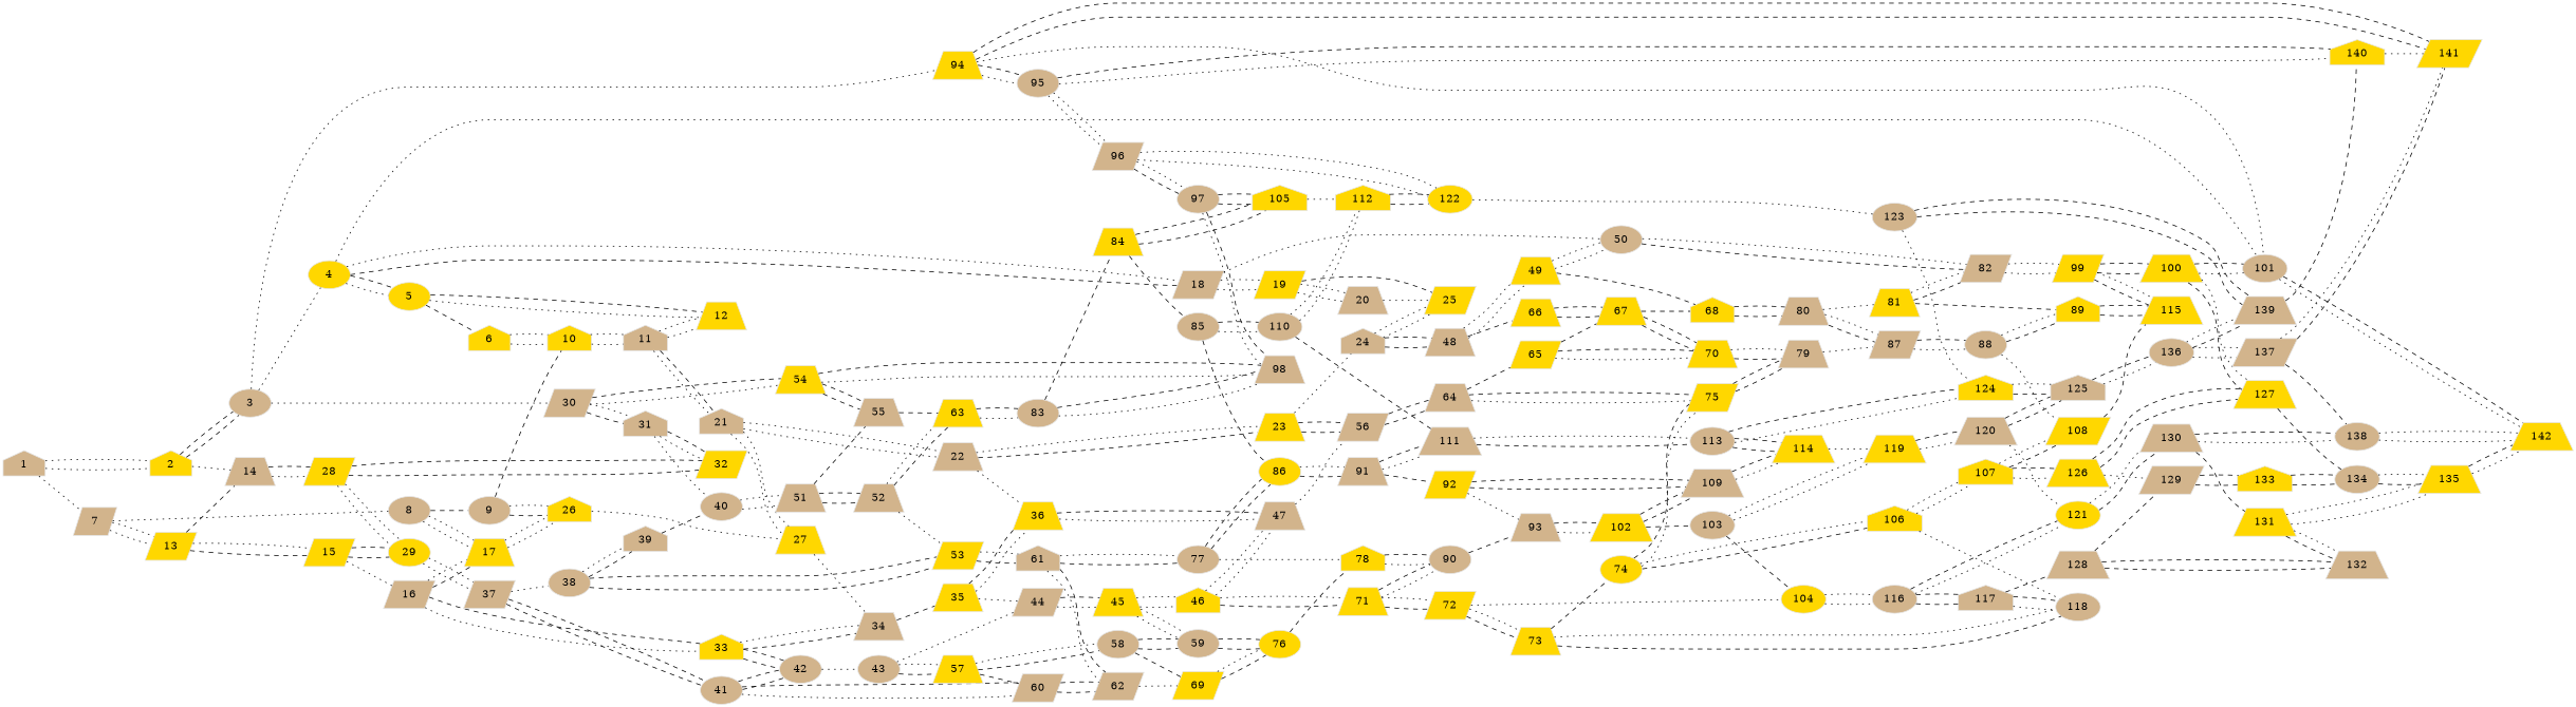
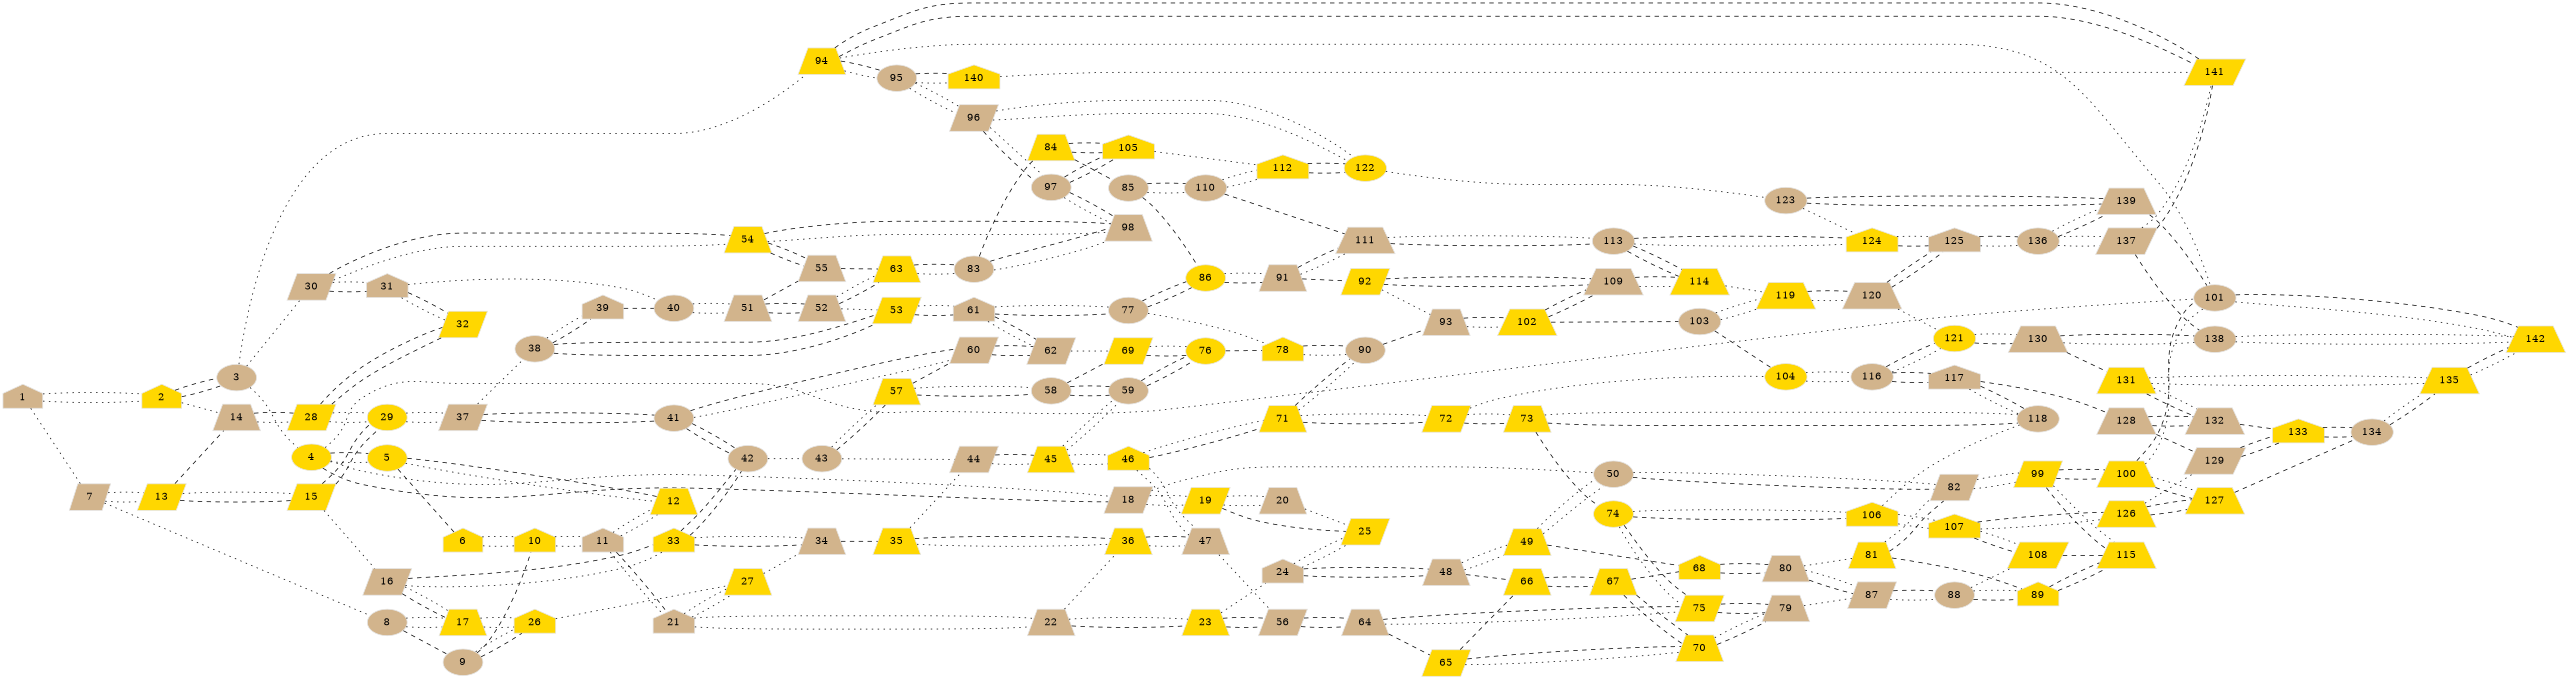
  graph {
    rankdir=LR
    node [color=gray90 fillcolor=tan shape=trapezium style=filled]
    edge [style=dashed]
    1 [shape=house]
    2 [fillcolor=gold shape=house]
    7 [shape=parallelogram]
    3 [shape=ellipse]
    14
    8 [shape=ellipse]
    13 [fillcolor=gold shape=parallelogram]
    4 [fillcolor=gold shape=ellipse]
    30 [shape=parallelogram]
    94 [fillcolor=gold]
    28 [fillcolor=gold shape=parallelogram]
    5 [fillcolor=gold shape=ellipse]
    18 [shape=parallelogram]
    101 [shape=ellipse]
    31 [shape=house]
    54 [fillcolor=gold]
    95 [shape=ellipse]
    141 [fillcolor=gold shape=parallelogram]
    6 [fillcolor=gold shape=house]
    12 [fillcolor=gold]
    19 [fillcolor=gold shape=parallelogram]
    50 [shape=ellipse]
    142 [fillcolor=gold]
    10 [fillcolor=gold shape=house]
    11 [shape=house]
    9 [shape=ellipse]
    17 [fillcolor=gold]
    15 [fillcolor=gold shape=parallelogram]
    26 [fillcolor=gold shape=house]
    27 [fillcolor=gold]
    21 [shape=house]
    22
    16 [shape=parallelogram]
    29 [fillcolor=gold shape=ellipse]
    32 [fillcolor=gold shape=parallelogram]
    33 [fillcolor=gold shape=house]
    37 [shape=parallelogram]
    34
    42 [shape=ellipse]
    20
    25 [fillcolor=gold shape=parallelogram]
    82 [shape=parallelogram]
    23 [fillcolor=gold]
    36 [fillcolor=gold]
    24 [shape=house]
    56 [shape=parallelogram]
    47
    48
    64
    49 [fillcolor=gold]
    66 [fillcolor=gold]
    35 [fillcolor=gold]
    38 [shape=ellipse]
    41 [shape=ellipse]
    40 [shape=ellipse]
    55
    98
    51
    43 [shape=ellipse]
    44 [shape=parallelogram]
    45 [fillcolor=gold]
    39 [shape=house]
    53 [fillcolor=gold shape=parallelogram]
    60 [shape=parallelogram]
    61 [shape=house]
    52
    62 [shape=parallelogram]
    57 [fillcolor=gold]
    58 [shape=ellipse]
    46 [fillcolor=gold shape=house]
    59 [shape=ellipse]
    71 [fillcolor=gold]
    76 [fillcolor=gold shape=ellipse]
    72 [fillcolor=gold shape=parallelogram]
    90 [shape=ellipse]
    68 [fillcolor=gold shape=house]
    67 [fillcolor=gold]
    80
    99 [fillcolor=gold shape=parallelogram]
    63 [fillcolor=gold]
    83 [shape=ellipse]
    77 [shape=ellipse]
    65 [fillcolor=gold shape=parallelogram]
    75 [fillcolor=gold shape=parallelogram]
    69 [fillcolor=gold shape=parallelogram]
    78 [fillcolor=gold shape=house]
    86 [fillcolor=gold shape=ellipse]
    84 [fillcolor=gold]
    70 [fillcolor=gold]
    79
    87 [shape=parallelogram]
    81 [fillcolor=gold]
    73 [fillcolor=gold]
    104 [fillcolor=gold shape=ellipse]
    93
    74 [fillcolor=gold shape=ellipse]
    118 [shape=ellipse]
    116 [shape=ellipse]
    106 [fillcolor=gold shape=house]
    107 [fillcolor=gold shape=house]
    91
    88 [shape=ellipse]
    89 [fillcolor=gold shape=house]
    115 [fillcolor=gold]
    100 [fillcolor=gold]
    85 [shape=ellipse]
    105 [fillcolor=gold shape=house]
    110 [shape=ellipse]
    112 [fillcolor=gold shape=house]
    111
    92 [fillcolor=gold shape=parallelogram]
    108 [fillcolor=gold shape=parallelogram]
    102 [fillcolor=gold]
    109
    113 [shape=ellipse]
    114 [fillcolor=gold]
    103 [shape=ellipse]
    96 [shape=parallelogram]
    140 [fillcolor=gold shape=house]
    97 [shape=ellipse]
    122 [fillcolor=gold shape=ellipse]
    123 [shape=ellipse]
    127 [fillcolor=gold]
    134 [shape=ellipse]
    119 [fillcolor=gold]
    120
    117 [shape=house]
    121 [fillcolor=gold shape=ellipse]
    126 [fillcolor=gold]
    129 [shape=parallelogram]
    124 [fillcolor=gold shape=house]
    125 [shape=house]
    128
    130
    132
    136 [shape=ellipse]
    131 [fillcolor=gold]
    138 [shape=ellipse]
    139
    137 [shape=parallelogram]
    133 [fillcolor=gold shape=house]
    135 [fillcolor=gold]
    1 -- 2 [style=dotted]
    1 -- 2 [style=dotted]
    1 -- 7 [style=dotted]
    2 -- 3
    2 -- 3
    2 -- 14 [style=dotted]
    7 -- 8 [style=dotted]
    7 -- 13 [style=dotted]
    7 -- 13 [style=dotted]
    3 -- 4 [style=dotted]
    3 -- 30 [style=dotted]
    3 -- 94 [style=dotted]
    14 -- 28 [style=dotted]
    14 -- 28
    8 -- 9
    8 -- 17 [style=dotted]
    8 -- 17 [style=dotted]
    13 -- 14
    13 -- 15
    13 -- 15 [style=dotted]
    4 -- 5 [style=dotted]
    4 -- 5
    4 -- 18
    4 -- 18 [style=dotted]
    4 -- 101 [style=dotted]
    30 -- 31
    30 -- 31 [style=dotted]
    30 -- 54 [style=dotted]
    30 -- 54
    94 -- 101 [style=dotted]
    94 -- 95 [style=dotted]
    94 -- 95
    94 -- 141
    94 -- 141
    28 -- 29 [style=dotted]
    28 -- 29 [style=dotted]
    28 -- 32
    28 -- 32
    5 -- 6
    5 -- 12 [style=dotted]
    5 -- 12
    18 -- 19 [style=dotted]
    18 -- 19 [style=dotted]
    18 -- 50 [style=dotted]
    101 -- 142 [style=dotted]
    101 -- 142
    31 -- 32 [style=dotted]
    31 -- 32
    31 -- 40 [style=dotted]
    54 -- 55
    54 -- 55
    54 -- 98 [style=dotted]
    54 -- 98
    95 -- 96 [style=dotted]
    95 -- 96 [style=dotted]
    95 -- 140 [style=dotted]
    95 -- 140
    6 -- 10 [style=dotted]
    6 -- 10 [style=dotted]
    19 -- 20 [style=dotted]
    19 -- 20 [style=dotted]
    19 -- 25
    50 -- 82
    50 -- 82 [style=dotted]
    10 -- 11 [style=dotted]
    10 -- 11 [style=dotted]
    11 -- 12 [style=dotted]
    11 -- 12 [style=dotted]
    11 -- 21 [style=dotted]
    11 -- 21
    9 -- 10
    9 -- 26
    9 -- 26 [style=dotted]
    17 -- 26 [style=dotted]
    17 -- 26 [style=dotted]
    15 -- 16 [style=dotted]
    15 -- 29
    15 -- 29
    26 -- 27 [style=dotted]
    27 -- 34 [style=dotted]
    21 -- 27 [style=dotted]
    21 -- 27 [style=dotted]
    21 -- 22 [style=dotted]
    21 -- 22 [style=dotted]
    22 -- 23
    22 -- 23 [style=dotted]
    22 -- 36 [style=dotted]
    16 -- 17
    16 -- 17 [style=dotted]
    16 -- 33 [style=dotted]
    16 -- 33
    29 -- 37 [style=dotted]
    29 -- 37 [style=dotted]
    33 -- 34
    33 -- 34 [style=dotted]
    33 -- 42
    33 -- 42
    37 -- 38 [style=dotted]
    37 -- 41
    37 -- 41
    34 -- 35
    42 -- 43 [style=dotted]
    20 -- 25 [style=dotted]
    82 -- 99 [style=dotted]
    82 -- 99 [style=dotted]
    23 -- 24 [style=dotted]
    23 -- 56
    23 -- 56
    36 -- 47 [style=dotted]
    36 -- 47
    24 -- 25 [style=dotted]
    24 -- 25 [style=dotted]
    24 -- 48
    24 -- 48
    56 -- 64
    56 -- 64
    47 -- 56 [style=dotted]
    48 -- 49 [style=dotted]
    48 -- 49 [style=dotted]
    48 -- 66
    64 -- 65
    64 -- 75 [style=dotted]
    64 -- 75
    49 -- 50 [style=dotted]
    49 -- 50 [style=dotted]
    49 -- 68
    66 -- 67
    66 -- 67
    35 -- 36 [style=dotted]
    35 -- 36
    35 -- 44 [style=dotted]
    38 -- 39
    38 -- 39 [style=dotted]
    38 -- 53
    38 -- 53
    41 -- 42
    41 -- 42
    41 -- 60 [style=dotted]
    41 -- 60
    40 -- 51 [style=dotted]
    40 -- 51 [style=dotted]
    55 -- 63
    51 -- 55
    51 -- 52
    51 -- 52
    43 -- 44 [style=dotted]
    43 -- 57
    43 -- 57 [style=dotted]
    44 -- 45 [style=dotted]
    44 -- 45
    45 -- 46 [style=dotted]
    45 -- 46 [style=dotted]
    45 -- 59 [style=dotted]
    45 -- 59 [style=dotted]
    39 -- 40
    53 -- 61
    53 -- 61 [style=dotted]
    60 -- 62
    60 -- 62
    61 -- 62 [style=dotted]
    61 -- 62
    61 -- 77
    61 -- 77 [style=dotted]
    52 -- 53 [style=dotted]
    52 -- 63
    52 -- 63 [style=dotted]
    62 -- 69 [style=dotted]
    57 -- 60
    57 -- 58
    57 -- 58 [style=dotted]
    58 -- 59
    58 -- 59
    58 -- 69
    46 -- 47 [style=dotted]
    46 -- 47 [style=dotted]
    46 -- 71
    46 -- 71 [style=dotted]
    59 -- 76
    59 -- 76
    71 -- 72
    71 -- 72 [style=dotted]
    71 -- 90 [style=dotted]
    71 -- 90
    76 -- 78
    72 -- 73
    72 -- 73 [style=dotted]
    72 -- 104 [style=dotted]
    90 -- 93
    68 -- 80
    68 -- 80
    67 -- 68
    67 -- 70
    67 -- 70
    80 -- 87
    80 -- 87 [style=dotted]
    80 -- 81 [style=dotted]
    99 -- 115
    99 -- 115 [style=dotted]
    99 -- 100
    99 -- 100
    63 -- 83 [style=dotted]
    63 -- 83
    83 -- 98 [style=dotted]
    83 -- 98
    83 -- 84
    77 -- 78 [style=dotted]
    77 -- 86
    77 -- 86
-   65 -- 67
+   65 -- 66
    65 -- 70 [style=dotted]
    65 -- 70
    75 -- 79
    75 -- 79
    69 -- 76
    69 -- 76 [style=dotted]
    78 -- 90 [style=dotted]
    78 -- 90
    86 -- 91
    86 -- 91 [style=dotted]
    84 -- 85
    84 -- 105
    84 -- 105
    70 -- 79
    70 -- 79 [style=dotted]
    79 -- 87 [style=dotted]
    87 -- 88 [style=dotted]
    87 -- 88
    81 -- 82
    81 -- 82 [style=dotted]
    81 -- 89
    73 -- 74
    73 -- 118
    73 -- 118 [style=dotted]
    104 -- 116 [style=dotted]
    104 -- 116 [style=dotted]
    93 -- 102 [style=dotted]
    93 -- 102
    74 -- 75 [style=dotted]
    74 -- 75
    74 -- 106
    74 -- 106 [style=dotted]
    116 -- 117
    116 -- 117
    116 -- 121 [style=dotted]
    116 -- 121
    106 -- 118 [style=dotted]
    106 -- 107 [style=dotted]
    106 -- 107 [style=dotted]
    107 -- 108
    107 -- 108 [style=dotted]
    107 -- 126 [style=dotted]
    107 -- 126
    91 -- 111 [style=dotted]
    91 -- 111
    91 -- 92
    88 -- 89
    88 -- 89 [style=dotted]
    88 -- 108 [style=dotted]
    89 -- 115
    89 -- 115
    100 -- 101 [style=dotted]
    100 -- 101
    100 -- 127
    100 -- 127 [style=dotted]
    85 -- 86
    85 -- 110 [style=dotted]
    85 -- 110
    105 -- 112 [style=dotted]
    110 -- 112 [style=dotted]
    110 -- 112 [style=dotted]
    110 -- 111
    112 -- 122
    112 -- 122
    111 -- 113
    111 -- 113 [style=dotted]
    92 -- 93 [style=dotted]
    92 -- 109
    92 -- 109
    108 -- 115
    102 -- 109
    102 -- 109
    102 -- 103
    109 -- 114 [style=dotted]
    109 -- 114
    113 -- 114
    113 -- 114
    113 -- 124 [style=dotted]
    113 -- 124
    114 -- 119 [style=dotted]
    103 -- 104
    103 -- 119 [style=dotted]
    103 -- 119 [style=dotted]
    96 -- 97
    96 -- 97 [style=dotted]
    96 -- 122 [style=dotted]
    96 -- 122 [style=dotted]
    140 -- 141 [style=dotted]
    97 -- 98 [style=dotted]
    97 -- 98
    97 -- 105
    97 -- 105
    122 -- 123 [style=dotted]
    123 -- 124 [style=dotted]
    123 -- 139
    123 -- 139
    127 -- 134
    134 -- 135
    134 -- 135 [style=dotted]
    119 -- 120 [style=dotted]
    119 -- 120
    120 -- 121 [style=dotted]
    120 -- 125
    120 -- 125
    117 -- 118 [style=dotted]
    117 -- 118
    117 -- 128
    121 -- 130
    121 -- 130 [style=dotted]
    126 -- 127
    126 -- 127
    126 -- 129 [style=dotted]
    129 -- 133
    129 -- 133
    124 -- 125
    124 -- 125 [style=dotted]
    125 -- 136 [style=dotted]
    125 -- 136
    128 -- 129
    128 -- 132
    128 -- 132
    130 -- 131
    130 -- 138 [style=dotted]
    130 -- 138
+   132 -- 133
    136 -- 139
    136 -- 139 [style=dotted]
    136 -- 137 [style=dotted]
    136 -- 137 [style=dotted]
    131 -- 132
    131 -- 132 [style=dotted]
    131 -- 135 [style=dotted]
    131 -- 135 [style=dotted]
    138 -- 142 [style=dotted]
    138 -- 142 [style=dotted]
-   139 -- 140
+   139 -- 101
    137 -- 141
    137 -- 141 [style=dotted]
    137 -- 138
    133 -- 134
    133 -- 134
    135 -- 142 [style=dotted]
    135 -- 142
  }
